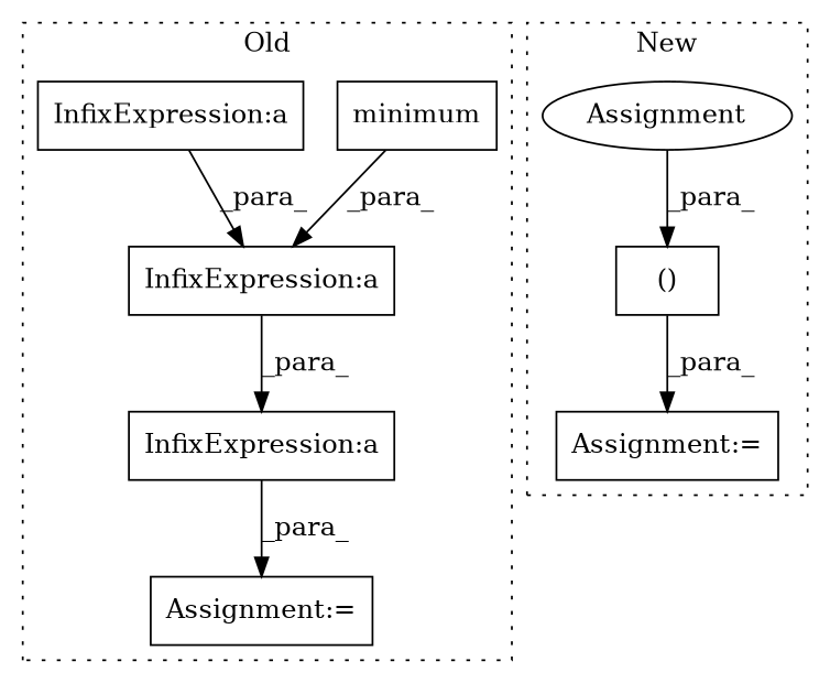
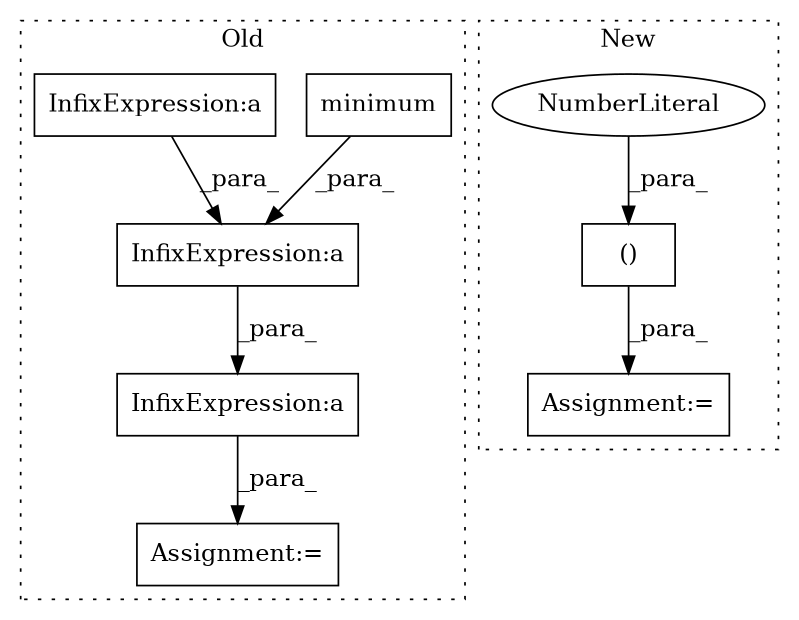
  digraph {
    fontname="DejaVu Serif"
    node [a=27 l=3 s=13660 shape=box fontname="DejaVu Serif"]
    edge [fontname="DejaVu Serif"]
    n1 [a=32 l="8,1" label=minimum s="13713,13729"]
    n2 [a=7 l=1 label="Assignment:=" s=13629]
    n3 [label="InfixExpression:a" s=13563]
    n4 [label="InfixExpression:a" s=13757]
    n5 [label="InfixExpression:a" s=13687]
    n6 [a=106 l=17 label="()"]
    n7 [a=7 l=1 label="Assignment:=" s=13623]
-   n8 [a=34 l=2 label=Assignment shape=ellipse]
+   n8 [a=34 l=2 label=NumberLiteral shape=ellipse]
    subgraph cluster_1 {
      label=Old
      style=dotted
      n1
      n2
      n3
      n4
      n5
    }
    subgraph cluster_2 {
      label=New
      style=dotted
      n6
      n7
      n8
    }
    n1 -> n5 [label=_para_]
    n3 -> n5 [label=_para_]
    n4 -> n2 [label=_para_]
    n5 -> n4 [label=_para_]
    n6 -> n7 [label=_para_]
    n8 -> n6 [label=_para_]
  }
